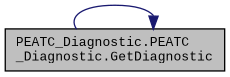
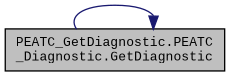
  digraph {
    rankdir=RL
    fontname="Liberation Mono"
-   n1 [color=black fillcolor=grey75 fontcolor=black fontname="Liberation Mono" fontsize=10 height=0.2 label="PEATC_Diagnostic.PEATC\l_Diagnostic.GetDiagnostic" shape=record style=filled width=0.4]
+   n1 [color=black fillcolor=grey75 fontcolor=black fontname="Liberation Mono" fontsize=10 height=0.2 label="PEATC_GetDiagnostic.PEATC\l_Diagnostic.GetDiagnostic" shape=record style=filled width=0.4]
    n1 -> n1 [color=midnightblue dir=back fontname="Liberation Mono" fontsize=10 labelfontname=Helvetica labelfontsize=10 style=solid]
  }
